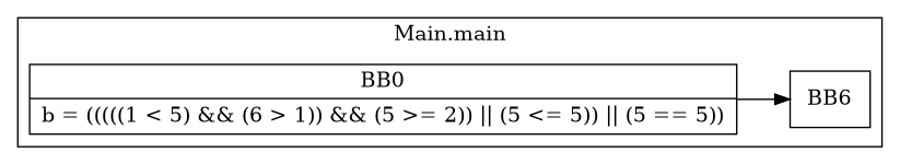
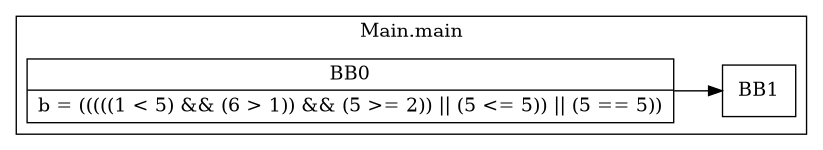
  digraph {
    rankdir=LR
    node [shape=record]
    n1 [label="BB0|b = (((((1 \< 5) && (6 \> 1)) && (5 \>= 2)) \|\| (5 \<= 5)) \|\| (5 == 5))"]
-   n2 [label=BB6]
+   n2 [label=BB1]
    subgraph cluster_1 {
      label="Main.main"
      n1
      n2
    }
    n1 -> n2
  }
